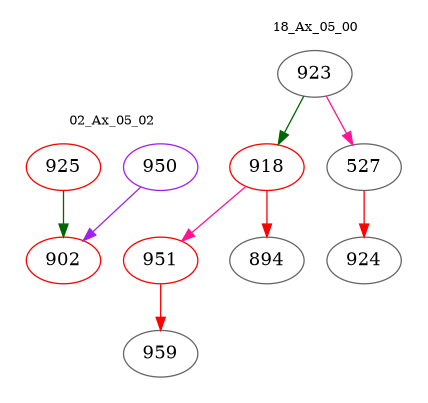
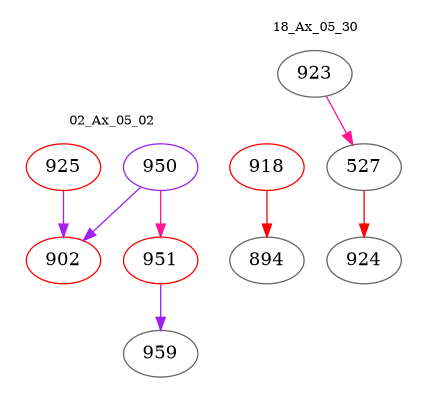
  digraph {
    node [color=gray40]
    edge [color=deeppink]
    n1 [color=purple label=950]
    n2 [color=red label=925]
    n3 [color=red label=951]
    n4 [color=red label=902]
    n5 [label=959]
    n6 [label=923]
    n7 [color=red label=918]
    n8 [label=527]
    n9 [label=894]
    n10 [label=924]
    subgraph cluster_1 {
      color=white
      fontsize=10
      label="02_Ax_05_02"
      n1
      n2
      n3
      n4
      n5
    }
    subgraph cluster_2 {
      color=white
      fontsize=10
-     label="18_Ax_05_00"
+     label="18_Ax_05_30"
      n6
      n7
      n8
      n9
      n10
    }
-   n7 -> n3
+   n1 -> n3
    n1 -> n4 [color=purple]
-   n2 -> n4 [color=darkgreen]
-   n3 -> n5 [color=red]
-   n6 -> n7 [color=darkgreen]
+   n2 -> n4 [color=purple]
+   n3 -> n5 [color=purple]
    n6 -> n8
    n7 -> n9 [color=red]
    n8 -> n10 [color=red]
  }
